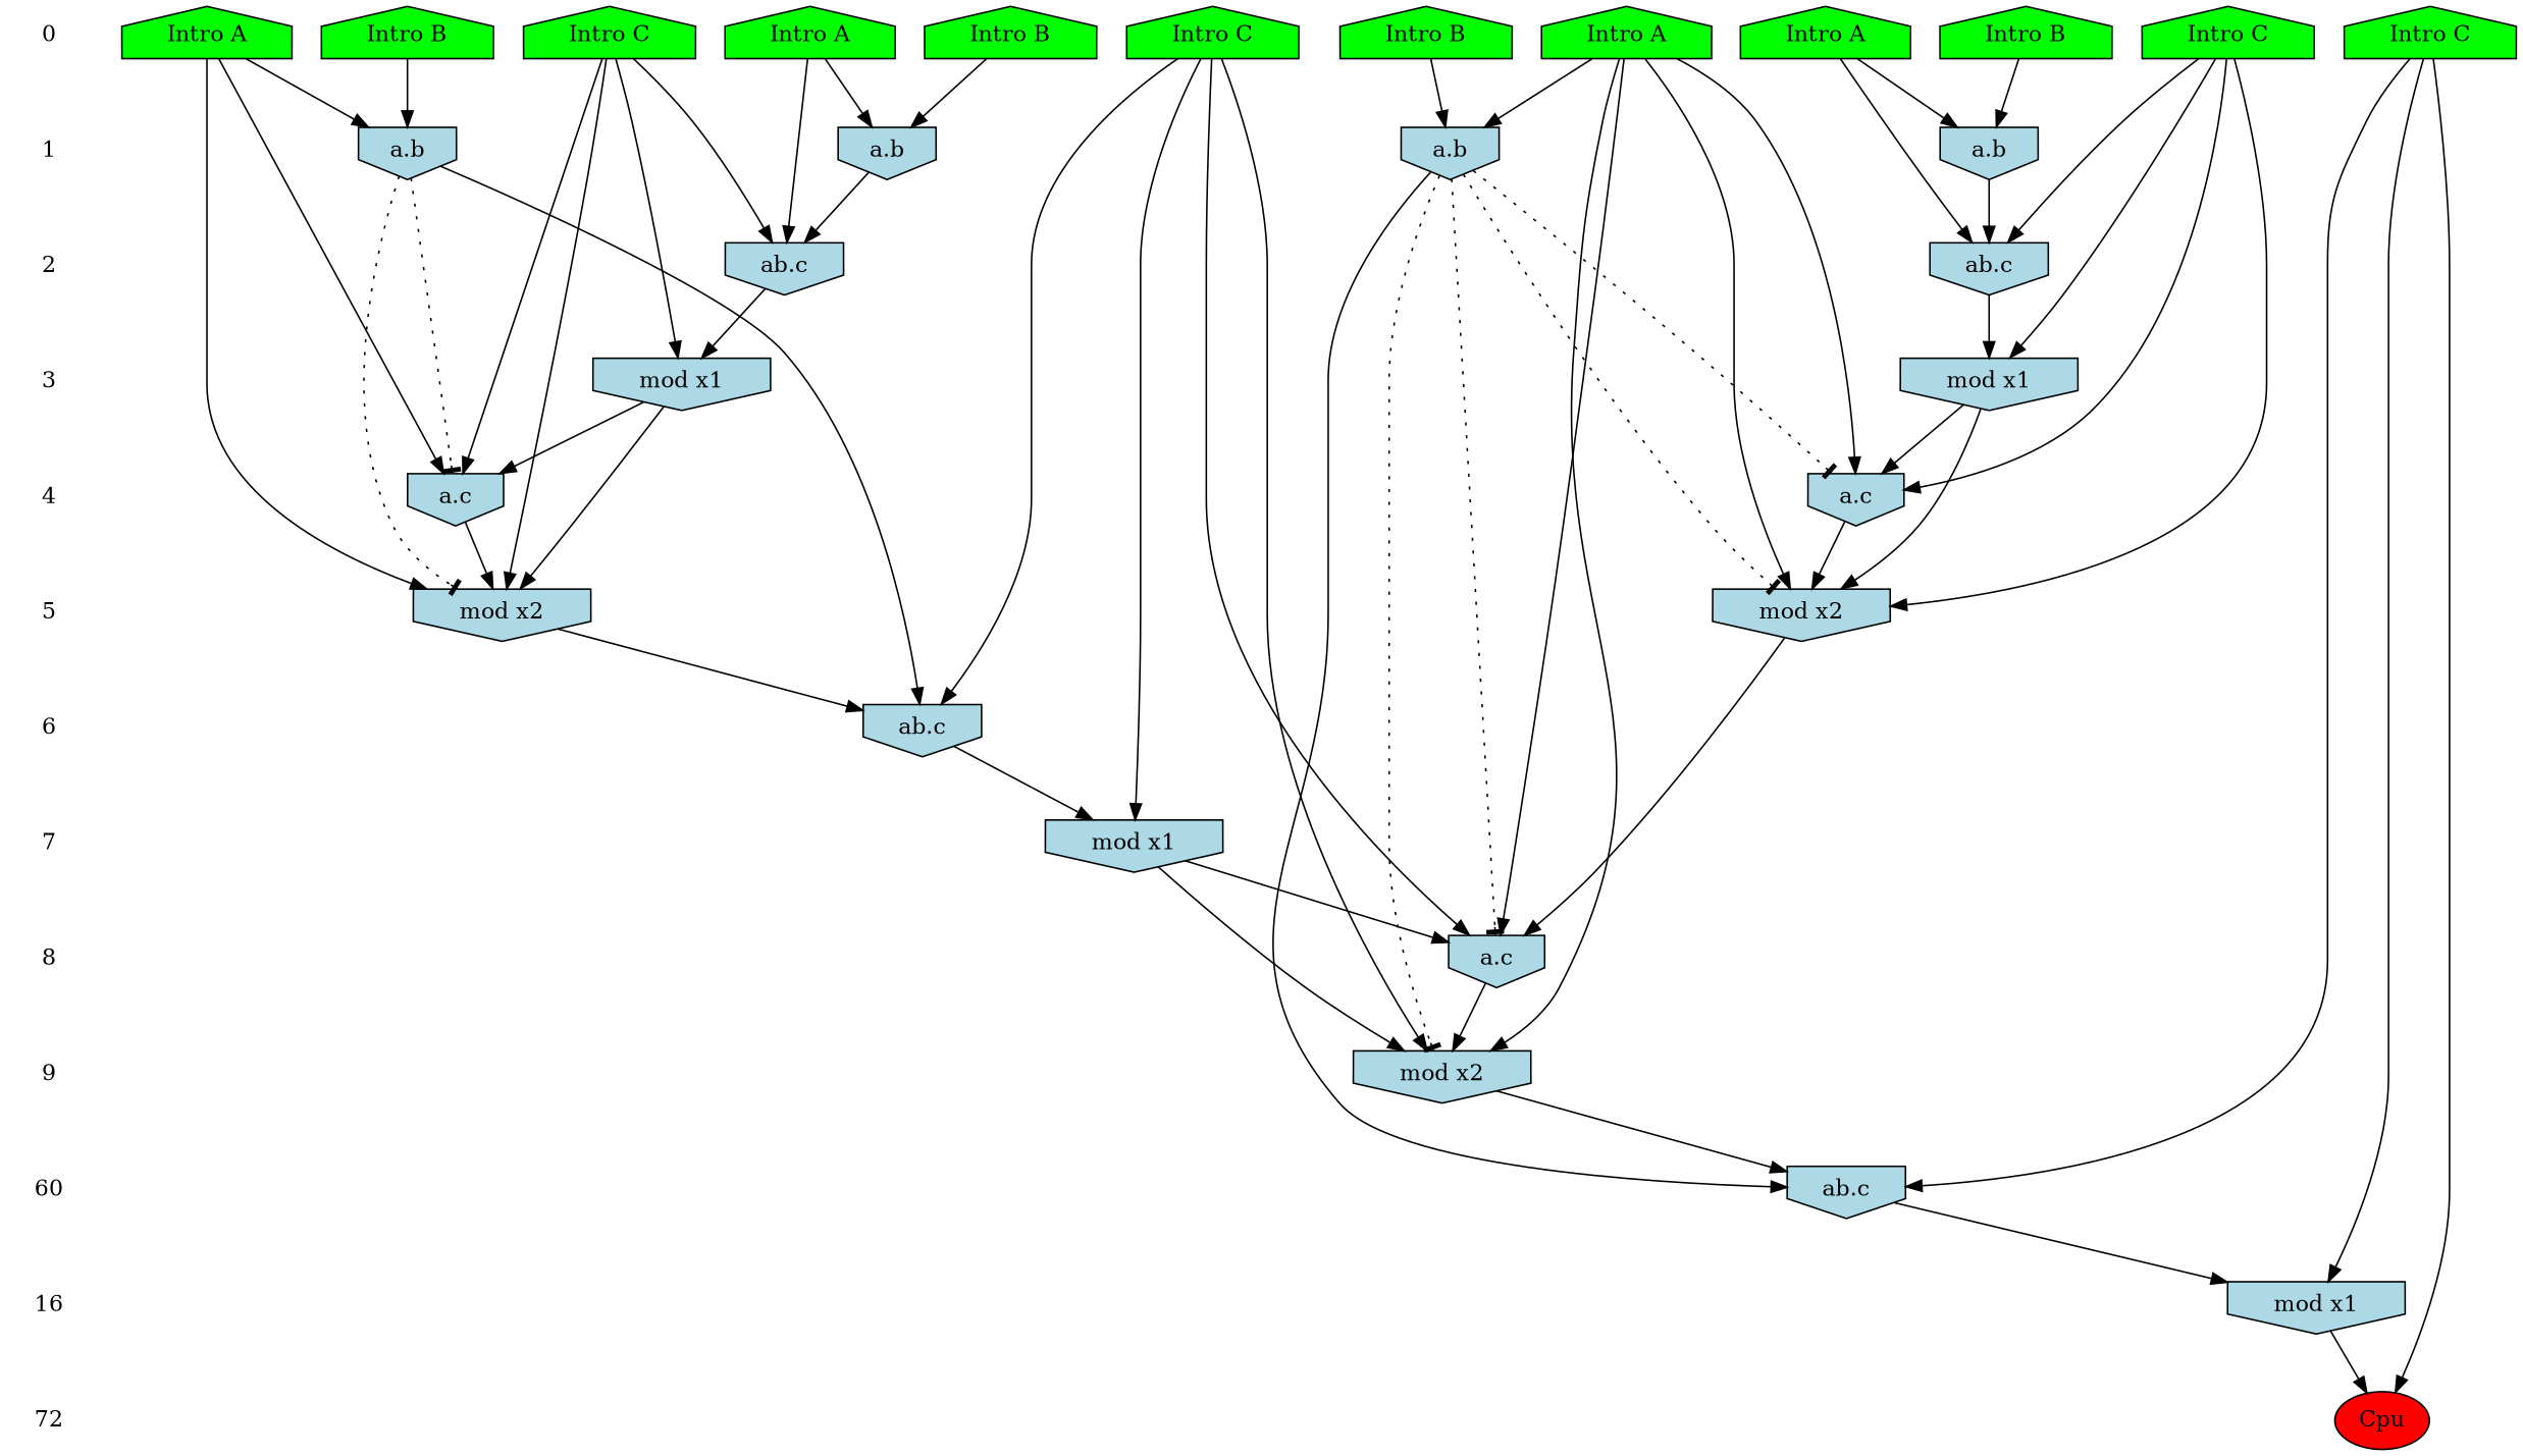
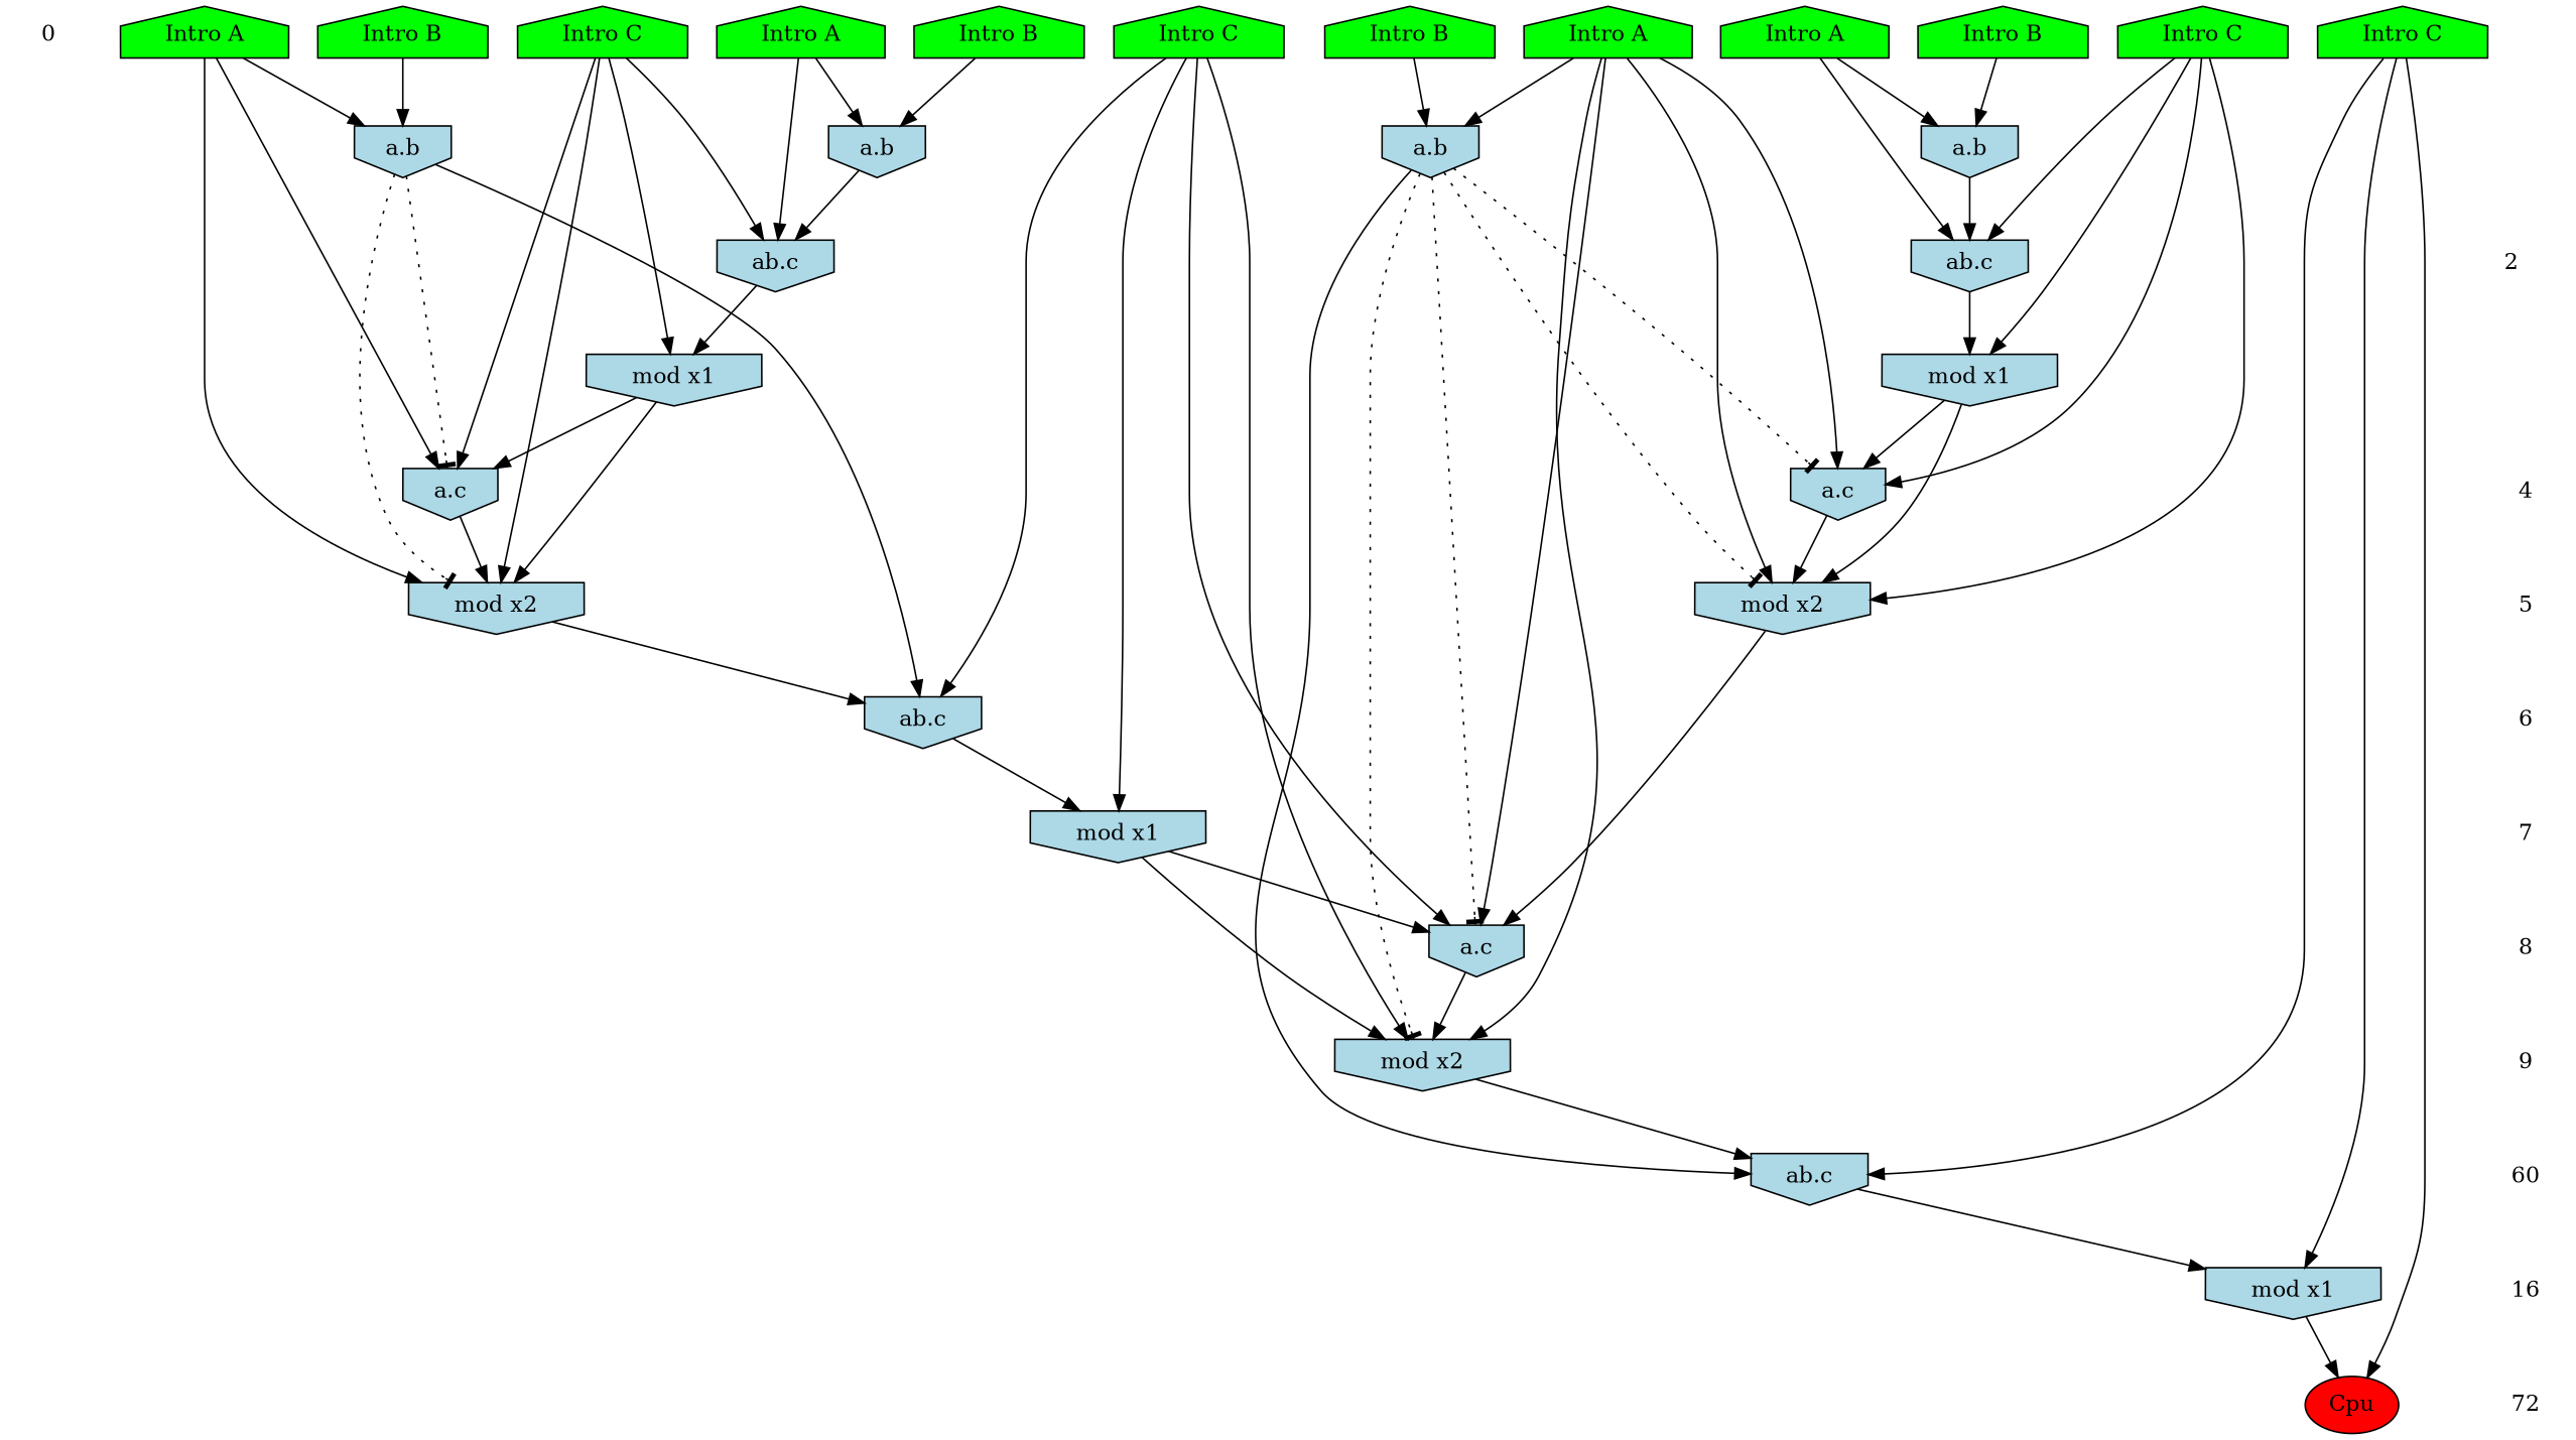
  digraph {
    ranksep=.5
    node [shape=invhouse fillcolor=lightblue style=filled]
    0 [shape=plaintext fillcolor="" style=""]
    n2 [fillcolor=green label="Intro B" shape=house]
    n3 [fillcolor=green label="Intro B" shape=house]
    n4 [fillcolor=green label="Intro B" shape=house]
    n5 [fillcolor=green label="Intro B" shape=house]
    n6 [fillcolor=green label="Intro A" shape=house]
    n7 [fillcolor=green label="Intro A" shape=house]
    n8 [fillcolor=green label="Intro A" shape=house]
    n9 [fillcolor=green label="Intro A" shape=house]
    n10 [fillcolor=green label="Intro C" shape=house]
    n11 [fillcolor=green label="Intro C" shape=house]
    n12 [fillcolor=green label="Intro C" shape=house]
    n13 [fillcolor=green label="Intro C" shape=house]
-   1 [shape=plaintext fillcolor="" style=""]
    n15 [label="a.b"]
    n16 [label="a.b"]
    n17 [label="a.b"]
    n18 [label="a.b"]
    2 [shape=plaintext fillcolor="" style=""]
    n20 [label="ab.c"]
    n21 [label="ab.c"]
-   3 [shape=plaintext fillcolor="" style=""]
    n23 [label="mod x1"]
    n24 [label="mod x1"]
    4 [shape=plaintext fillcolor="" style=""]
    n26 [label="a.c"]
    n27 [label="a.c"]
    5 [shape=plaintext fillcolor="" style=""]
    n29 [label="mod x2"]
    n30 [label="mod x2"]
    6 [shape=plaintext fillcolor="" style=""]
    n32 [label="ab.c"]
    7 [shape=plaintext fillcolor="" style=""]
    n34 [label="mod x1"]
    8 [shape=plaintext fillcolor="" style=""]
    n36 [label="a.c"]
    9 [shape=plaintext fillcolor="" style=""]
    n38 [label="mod x2"]
    n39 [label=60 shape=plaintext fillcolor="" style=""]
    n40 [label="ab.c"]
    n41 [label=16 shape=plaintext fillcolor="" style=""]
    n42 [label="mod x1"]
    n43 [label=72 shape=plaintext fillcolor="" style=""]
    n44 [fillcolor=red label=Cpu shape=""]
    subgraph sub_1 {
      rank=same
      0
      n2
      n3
      n4
      n5
      n6
      n7
      n8
      n9
      n10
      n11
      n12
      n13
    }
    subgraph sub_2 {
      rank=same
-     1
      n15
      n16
      n17
      n18
    }
    subgraph sub_3 {
      rank=same
      2
      n20
      n21
    }
    subgraph sub_4 {
      rank=same
-     3
      n23
      n24
    }
    subgraph sub_5 {
      rank=same
      4
      n26
      n27
    }
    subgraph sub_6 {
      rank=same
      5
      n29
      n30
    }
    subgraph sub_7 {
      rank=same
      6
      n32
    }
    subgraph sub_8 {
      rank=same
      7
      n34
    }
    subgraph sub_9 {
      rank=same
      8
      n36
    }
    subgraph sub_10 {
      rank=same
      9
      n38
    }
    subgraph sub_11 {
      rank=same
      n39
      n40
    }
    subgraph sub_12 {
      rank=same
      n41
      n42
    }
    subgraph sub_13 {
      rank=same
      n43
      n44
    }
-   0 -> 1 [style=invis]
    n2 -> n17
    n3 -> n16
    n4 -> n15
    n5 -> n18
    n6 -> n15
    n6 -> n20
    n7 -> n18
    n7 -> n26
    n7 -> n29
    n7 -> n36
    n7 -> n38
    n8 -> n17
    n8 -> n27
    n8 -> n30
    n9 -> n16
    n9 -> n21
    n10 -> n32
    n10 -> n34
    n10 -> n36
    n10 -> n38
    n11 -> n21
    n11 -> n24
    n11 -> n27
    n11 -> n30
    n12 -> n40
    n12 -> n42
    n12 -> n44
    n13 -> n20
    n13 -> n23
    n13 -> n26
    n13 -> n29
-   1 -> 2 [style=invis]
    n15 -> n20
    n16 -> n21
    n17 -> n27 [arrowhead=tee style=dotted]
    n17 -> n30 [arrowhead=tee style=dotted]
    n17 -> n32
    n18 -> n26 [arrowhead=tee style=dotted]
    n18 -> n29 [arrowhead=tee style=dotted]
    n18 -> n36 [arrowhead=tee style=dotted]
    n18 -> n38 [arrowhead=tee style=dotted]
    n18 -> n40
-   2 -> 3 [style=invis]
    n20 -> n23
    n21 -> n24
-   3 -> 4 [style=invis]
    n23 -> n26
    n23 -> n29
    n24 -> n27
    n24 -> n30
    4 -> 5 [style=invis]
    n26 -> n29
    n27 -> n30
    5 -> 6 [style=invis]
    n29 -> n36
    n30 -> n32
    6 -> 7 [style=invis]
    n32 -> n34
    7 -> 8 [style=invis]
    n34 -> n36
    n34 -> n38
    8 -> 9 [style=invis]
    n36 -> n38
    9 -> n39 [style=invis]
    n38 -> n40
    n39 -> n41 [style=invis]
    n40 -> n42
    n41 -> n43 [style=invis]
    n42 -> n44
  }
